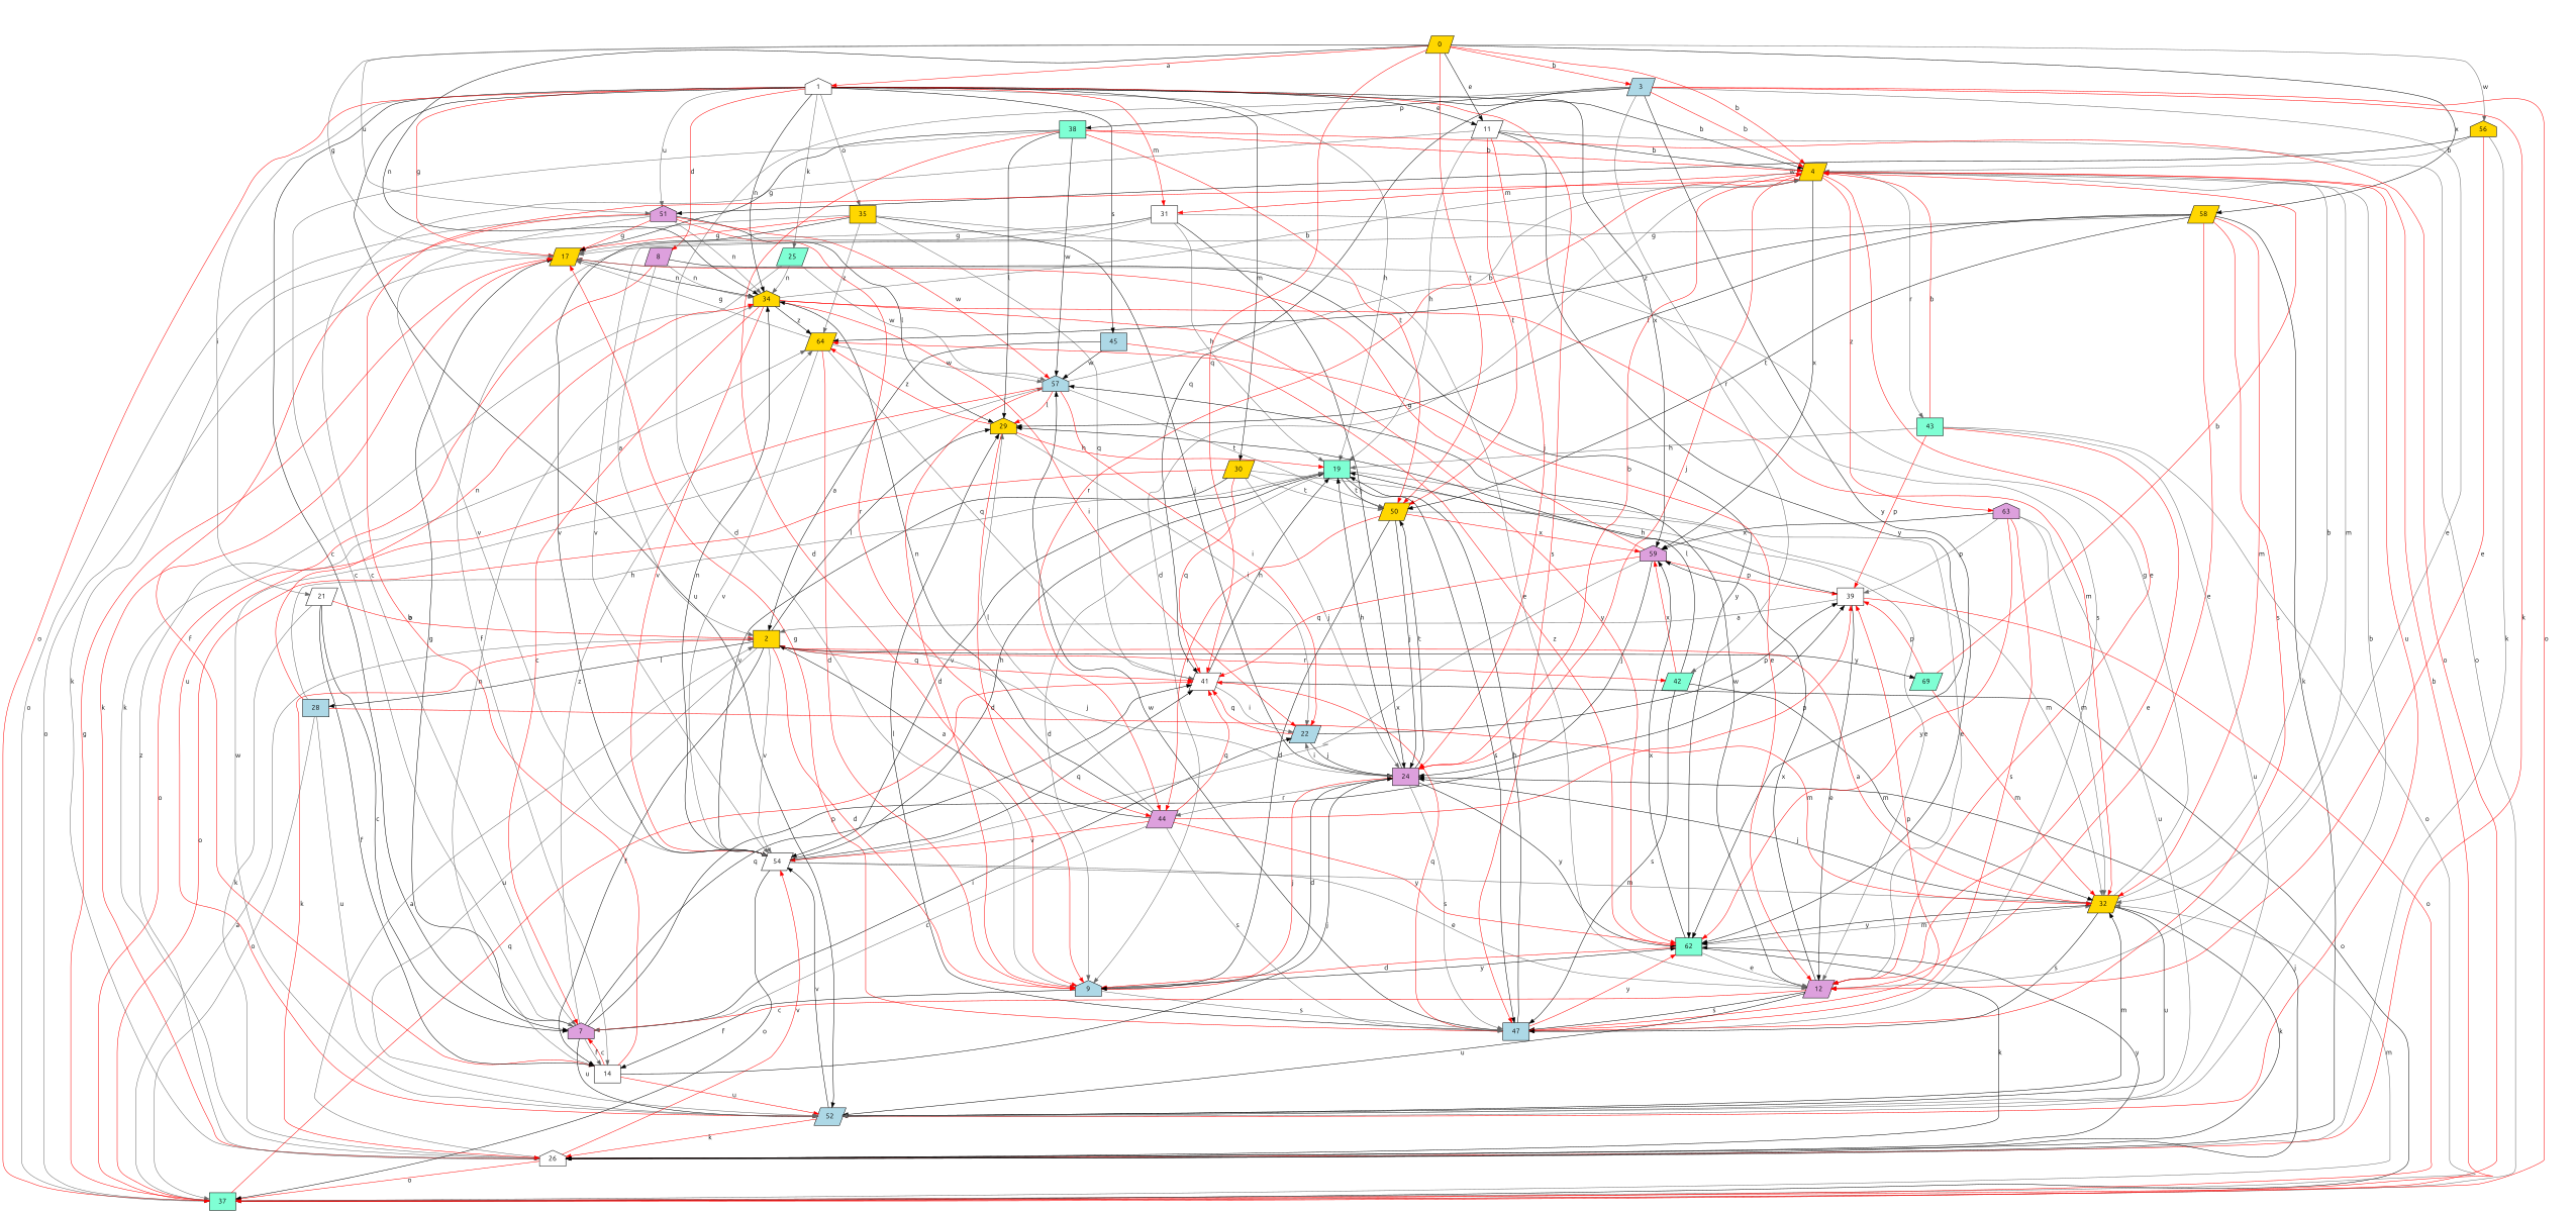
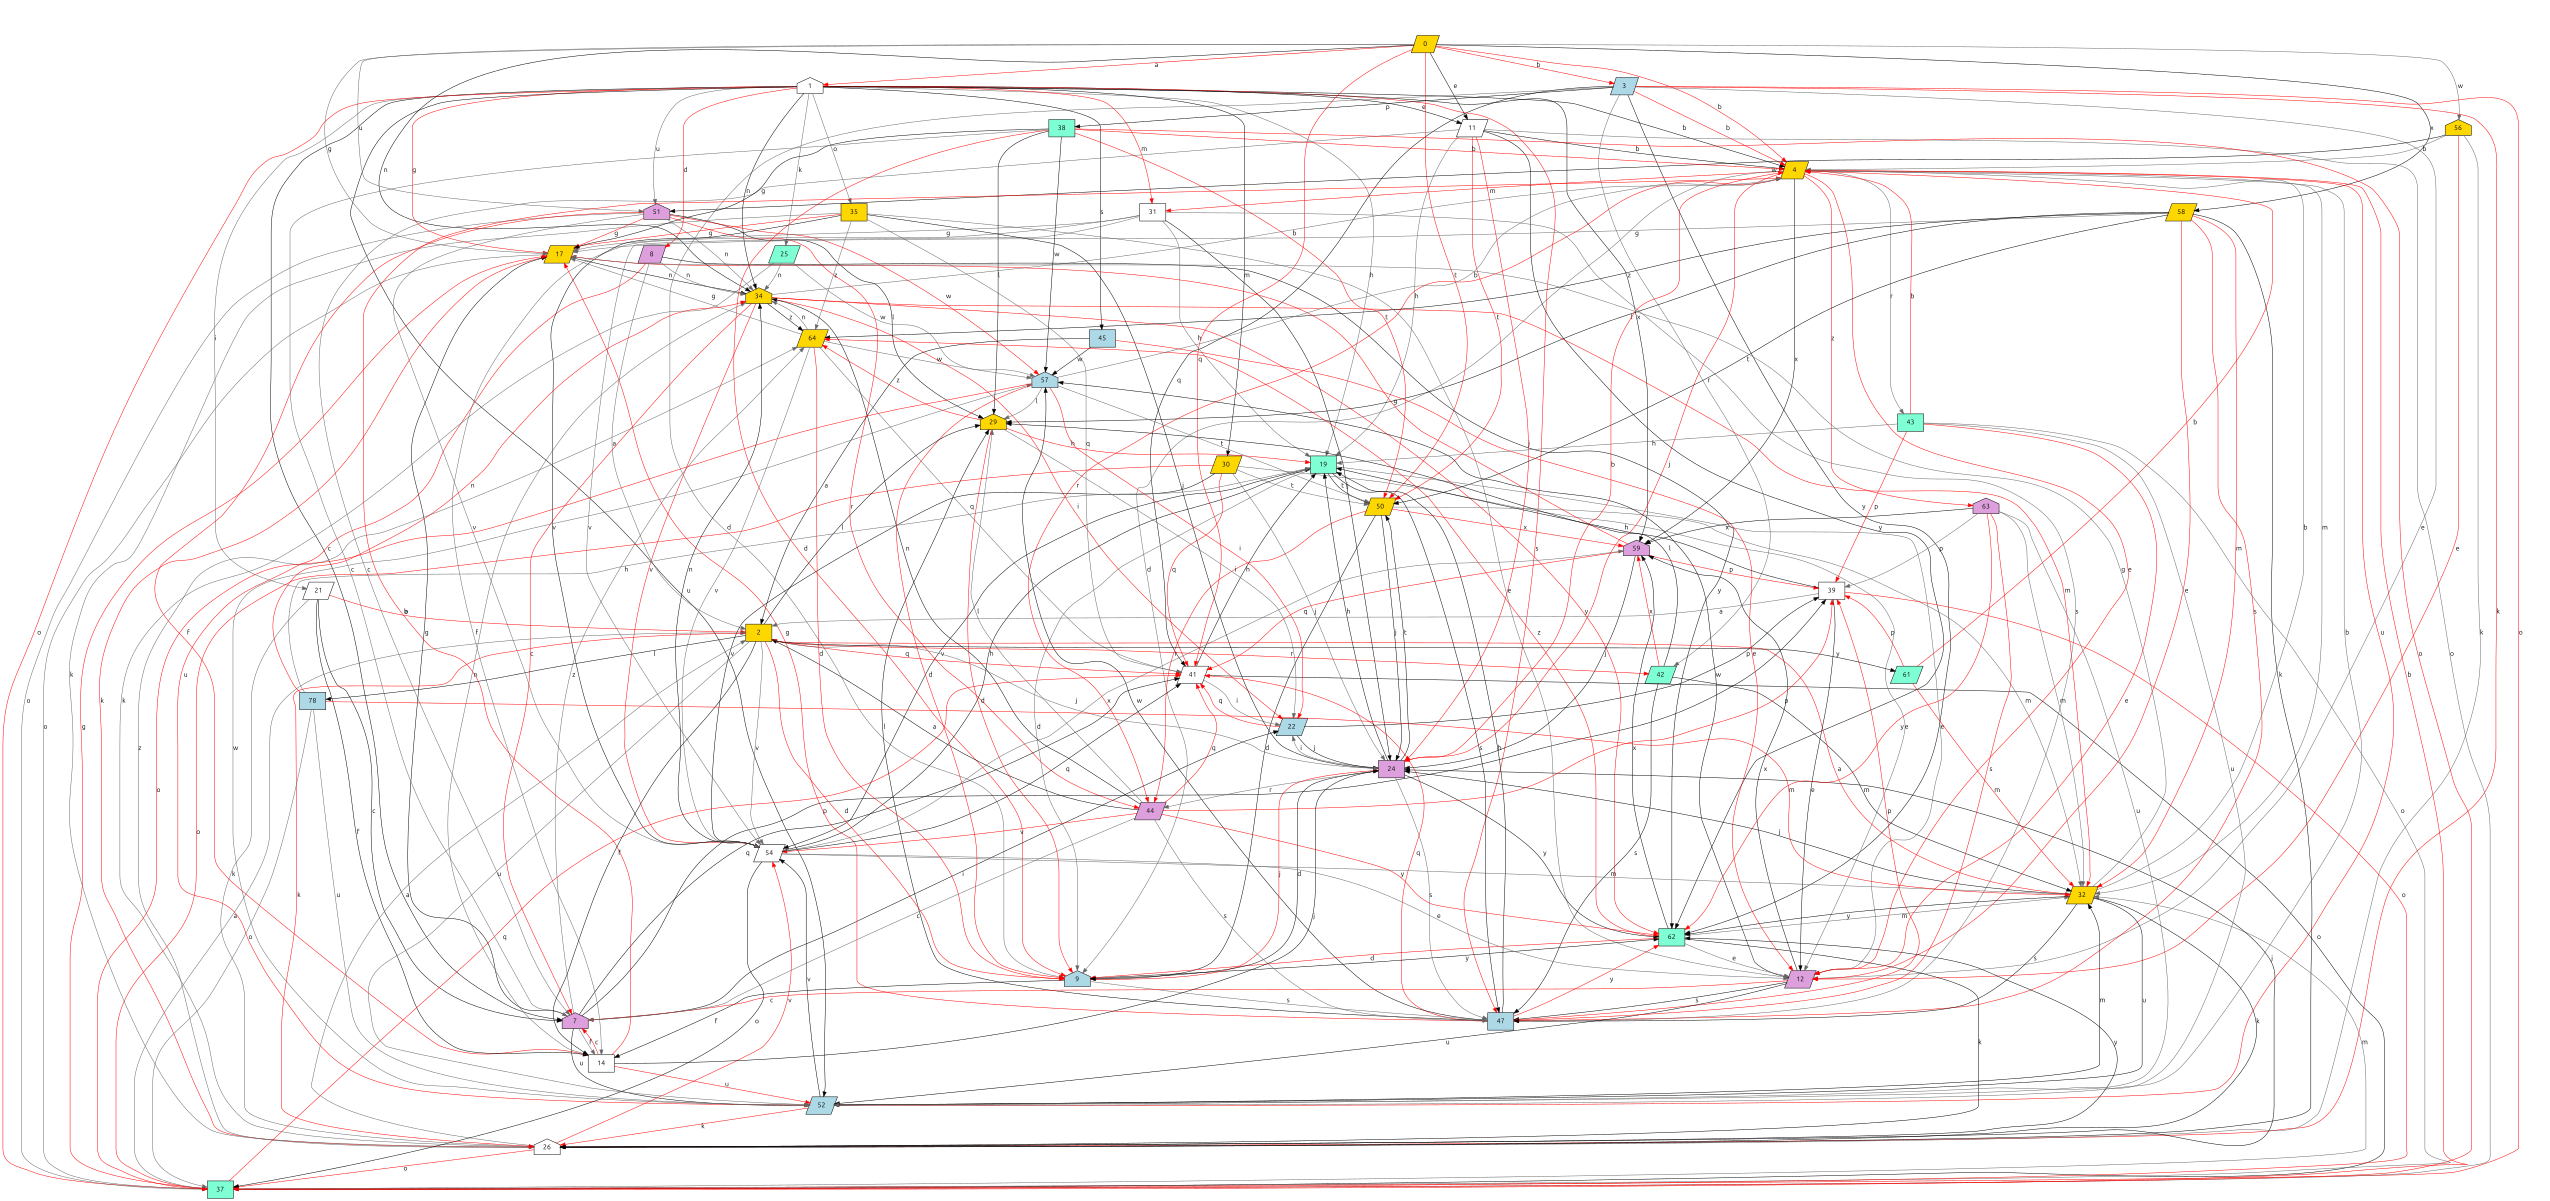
  strict digraph {
    fontname=Ubuntu
    node [fillcolor=gold fontname=Ubuntu shape=parallelogram style=filled]
    edge [color=red fontname=Ubuntu]
    1 [fillcolor=white shape=house]
    0
    3 [fillcolor=lightblue]
    4
    11 [fillcolor=white]
    17
    34 [shape=house]
    41 [fillcolor=white]
    50
    51 [fillcolor=plum shape=house]
    56 [shape=house]
    58
    7 [fillcolor=plum shape=house]
    8 [fillcolor=plum]
    19 [fillcolor=aquamarine shape=box]
    21 [fillcolor=white]
    25 [fillcolor=aquamarine]
    30
    31 [fillcolor=white shape=box]
    35 [shape=box]
    37 [fillcolor=aquamarine shape=box]
    45 [fillcolor=lightblue shape=box]
    47 [fillcolor=lightblue shape=box]
    52 [fillcolor=lightblue]
    59 [fillcolor=plum shape=house]
    9 [fillcolor=lightblue shape=house]
    26 [fillcolor=white shape=house]
    42 [fillcolor=aquamarine]
    12 [fillcolor=plum]
    38 [fillcolor=aquamarine shape=box]
    62 [fillcolor=aquamarine shape=box]
    24 [fillcolor=plum shape=box]
    63 [fillcolor=plum shape=house]
    32
    43 [fillcolor=aquamarine shape=box]
    44 [fillcolor=plum]
    54 [fillcolor=white]
    22 [fillcolor=lightblue]
    64
    14 [fillcolor=white shape=box]
    29 [shape=house]
    57 [fillcolor=lightblue shape=house]
    39 [fillcolor=white shape=box]
    2 [shape=box]
-   28 [fillcolor=lightblue shape=box]
-   61 [fillcolor=aquamarine label=69]
+   28 [fillcolor=lightblue shape=box label=78]
+   61 [fillcolor=aquamarine]
    1 -> 4 [color=black label=b]
    1 -> 11 [color=black label=e]
    1 -> 17 [label=g]
    1 -> 34 [color=black label=n]
    1 -> 51 [color=gray40 label=u]
    1 -> 7 [color=black label=c]
    1 -> 8 [label=d]
    1 -> 19 [color=gray40 label=h]
    1 -> 21 [color=gray40 label=i]
    1 -> 25 [color=gray40 label=k]
    1 -> 30 [color=black label=m]
    1 -> 31 [label=m]
    1 -> 35 [color=gray40 label=o]
    1 -> 37 [label=o]
    1 -> 45 [color=black label=s]
    1 -> 47 [label=s]
    1 -> 52 [color=black label=u]
    1 -> 59 [color=black label=x]
    0 -> 1 [label=a]
    0 -> 3 [label=b]
    0 -> 4 [label=b]
    0 -> 11 [color=black label=e]
    0 -> 17 [color=gray40 label=g]
    0 -> 34 [color=black label=n]
    0 -> 41 [label=q]
    0 -> 50 [label=t]
    0 -> 51 [color=gray40 label=u]
    0 -> 56 [color=gray40 label=w]
    0 -> 58 [color=black label=x]
    3 -> 4 [label=b]
    3 -> 41 [color=black label=q]
    3 -> 37 [label=o]
    3 -> 9 [color=gray40 label=d]
    3 -> 26 [label=k]
    3 -> 42 [color=gray40 label=r]
    3 -> 12 [color=gray40 label=e]
    3 -> 38 [color=black label=p]
    3 -> 62 [color=black label=y]
    4 -> 31 [label=m]
    4 -> 52 [label=u]
    4 -> 59 [color=black label=x]
    4 -> 9 [color=gray40 label=d]
    4 -> 12 [label=e]
    4 -> 24 [label=j]
    4 -> 63 [label=z]
    4 -> 32 [color=gray40 label=m]
    4 -> 43 [color=gray40 label=r]
    4 -> 44 [label=r]
    11 -> 4 [color=black label=b]
    11 -> 50 [label=t]
    11 -> 7 [color=gray40 label=c]
    11 -> 19 [color=gray40 label=h]
    11 -> 37 [color=gray40 label=o]
    11 -> 62 [color=black label=y]
    11 -> 24 [label=j]
    17 -> 34 [color=black label=n]
    17 -> 37 [color=gray40 label=o]
    17 -> 26 [label=k]
    34 -> 4 [color=gray40 label=b]
    34 -> 7 [label=c]
    34 -> 62 [label=y]
    34 -> 32 [label=m]
    34 -> 54 [label=v]
    34 -> 22 [label=i]
    34 -> 64 [color=black label=z]
    41 -> 19 [color=black label=h]
    41 -> 37 [color=black label=o]
    41 -> 22 [color=gray40 label=i]
    50 -> 59 [label=x]
    50 -> 9 [color=black label=d]
    50 -> 24 [color=black label=j]
    50 -> 32 [color=gray40 label=m]
    50 -> 44 [label=r]
    51 -> 17 [label=g]
    51 -> 34 [color=gray40 label=n]
    51 -> 37 [color=gray40 label=o]
    51 -> 44 [label=r]
    51 -> 54 [color=gray40 label=v]
    51 -> 14 [label=f]
    51 -> 29 [color=black label=l]
    51 -> 57 [label=w]
    56 -> 4 [color=gray40 label=b]
    56 -> 51 [color=black label=w]
    56 -> 26 [color=gray40 label=k]
    56 -> 12 [label=e]
    58 -> 17 [color=gray40 label=g]
    58 -> 50 [color=black label=t]
    58 -> 47 [label=s]
    58 -> 26 [color=black label=k]
    58 -> 12 [label=e]
    58 -> 32 [label=m]
    58 -> 64 [color=black label=z]
    58 -> 29 [color=black label=l]
    7 -> 17 [color=black label=g]
    7 -> 41 [color=black label=q]
    7 -> 52 [color=black label=u]
    7 -> 22 [color=black label=i]
    7 -> 64 [color=gray40 label=z]
    7 -> 14 [color=gray40 label=f]
    7 -> 39 [color=black label=p]
    8 -> 34 [color=gray40 label=n]
    8 -> 52 [label=u]
    8 -> 62 [color=black label=y]
    8 -> 2 [color=gray40 label=a]
    19 -> 50 [color=black label=t]
    19 -> 47 [color=black label=s]
    19 -> 9 [color=gray40 label=d]
    19 -> 12 [color=gray40 label=e]
    19 -> 54 [color=black label=v]
    21 -> 7 [color=black label=c]
    21 -> 26 [color=gray40 label=k]
    21 -> 14 [color=black label=f]
    21 -> 2 [label=a]
    25 -> 34 [color=gray40 label=n]
    25 -> 26 [color=gray40 label=k]
    25 -> 57 [color=gray40 label=w]
    30 -> 41 [label=q]
    30 -> 50 [color=gray40 label=t]
    30 -> 37 [label=o]
    30 -> 12 [color=gray40 label=e]
    30 -> 24 [color=gray40 label=j]
    30 -> 54 [color=black label=v]
    31 -> 17 [color=gray40 label=g]
    31 -> 19 [color=gray40 label=h]
    31 -> 47 [color=gray40 label=s]
    31 -> 24 [color=black label=j]
    31 -> 54 [color=gray40 label=v]
    31 -> 14 [color=gray40 label=f]
    35 -> 17 [label=g]
    35 -> 41 [color=gray40 label=q]
    35 -> 26 [color=gray40 label=k]
    35 -> 12 [color=gray40 label=e]
    35 -> 24 [color=black label=j]
    35 -> 54 [color=black label=v]
    35 -> 64 [color=gray40 label=z]
    37 -> 4 [label=b]
    37 -> 17 [label=g]
    37 -> 41 [label=q]
    37 -> 32 [color=gray40 label=m]
    37 -> 2 [color=gray40 label=a]
    45 -> 12 [label=e]
    45 -> 57 [color=black label=w]
    45 -> 2 [color=black label=a]
    47 -> 17 [label=g]
    47 -> 41 [label=q]
    47 -> 19 [color=black label=h]
    47 -> 62 [label=y]
    47 -> 29 [color=black label=l]
    47 -> 57 [color=black label=w]
    47 -> 39 [label=p]
    52 -> 4 [color=gray40 label=b]
    52 -> 26 [label=k]
    52 -> 32 [color=black label=m]
    52 -> 54 [color=black label=v]
    52 -> 57 [color=gray40 label=w]
    59 -> 17 [label=g]
    59 -> 41 [label=q]
    59 -> 24 [color=black label=j]
    59 -> 39 [label=p]
    9 -> 47 [color=gray40 label=s]
    9 -> 62 [color=black label=y]
    9 -> 24 [label=j]
    9 -> 14 [color=black label=f]
    26 -> 37 [label=o]
    26 -> 62 [color=black label=y]
    26 -> 24 [color=black label=j]
    26 -> 54 [label=v]
    26 -> 64 [color=gray40 label=z]
    26 -> 2 [color=gray40 label=a]
    42 -> 47 [color=black label=s]
    42 -> 59 [label=x]
    42 -> 32 [color=black label=m]
    42 -> 29 [color=black label=l]
    12 -> 7 [label=c]
    12 -> 47 [color=black label=s]
    12 -> 52 [color=black label=u]
    12 -> 59 [color=black label=x]
    12 -> 57 [color=black label=w]
    38 -> 4 [label=b]
    38 -> 17 [color=black label=g]
    38 -> 50 [label=t]
    38 -> 7 [color=gray40 label=c]
    38 -> 37 [label=o]
    38 -> 9 [label=d]
    38 -> 29 [color=black label=l]
    38 -> 57 [color=black label=w]
    62 -> 59 [color=black label=x]
    62 -> 9 [label=d]
    62 -> 26 [color=black label=k]
    62 -> 12 [color=gray40 label=e]
    62 -> 32 [color=gray40 label=m]
    62 -> 64 [label=z]
    24 -> 4 [label=b]
    24 -> 50 [color=black label=t]
    24 -> 19 [color=black label=h]
    24 -> 47 [color=gray40 label=s]
    24 -> 9 [color=black label=d]
    24 -> 62 [color=black label=y]
    24 -> 44 [color=gray40 label=r]
    24 -> 22 [color=gray40 label=i]
    63 -> 47 [label=s]
    63 -> 52 [color=gray40 label=u]
    63 -> 59 [color=black label=x]
    63 -> 62 [label=y]
    63 -> 32 [color=gray40 label=m]
    63 -> 39 [color=gray40 label=p]
    32 -> 4 [color=gray40 label=b]
    32 -> 17 [color=gray40 label=g]
    32 -> 47 [color=black label=s]
    32 -> 52 [color=black label=u]
    32 -> 26 [color=black label=k]
    32 -> 62 [color=black label=y]
    32 -> 24 [color=black label=j]
    32 -> 2 [label=a]
    43 -> 4 [label=b]
    43 -> 19 [color=gray40 label=h]
    43 -> 37 [color=gray40 label=o]
    43 -> 52 [color=gray40 label=u]
    43 -> 12 [label=e]
    43 -> 39 [label=p]
    44 -> 34 [color=black label=n]
    44 -> 41 [label=q]
    44 -> 7 [color=gray40 label=c]
    44 -> 47 [color=gray40 label=s]
    44 -> 62 [label=y]
    44 -> 54 [label=v]
    44 -> 29 [color=gray40 label=l]
    44 -> 39 [label=p]
    44 -> 2 [color=black label=a]
    54 -> 34 [color=black label=n]
    54 -> 41 [color=black label=q]
    54 -> 19 [color=black label=h]
    54 -> 37 [color=black label=o]
-   59 -> 54 [color=gray40 label=x]
+   54 -> 59 [color=gray40 label=x]
    54 -> 12 [color=gray40 label=e]
    54 -> 32 [color=gray40 label=m]
    22 -> 41 [label=q]
    22 -> 24 [color=black label=j]
    22 -> 39 [color=black label=p]
    64 -> 17 [color=gray40 label=g]
+   64 -> 34 [color=gray40 label=n]
    64 -> 41 [color=gray40 label=q]
    64 -> 9 [label=d]
    64 -> 54 [color=gray40 label=v]
    64 -> 57 [color=gray40 label=w]
    14 -> 4 [label=b]
    14 -> 34 [color=gray40 label=n]
    14 -> 7 [label=c]
    14 -> 52 [label=u]
    14 -> 24 [color=black label=j]
    29 -> 19 [label=h]
    29 -> 9 [label=d]
    29 -> 22 [color=gray40 label=i]
    29 -> 64 [label=z]
    57 -> 4 [color=gray40 label=b]
    57 -> 50 [color=gray40 label=t]
    57 -> 37 [label=o]
    57 -> 9 [label=d]
    57 -> 22 [label=i]
-   57 -> 29 [label=l]
+   57 -> 29 [color=gray40 label=l]
    39 -> 19 [color=black label=h]
    39 -> 37 [label=o]
    39 -> 12 [color=black label=e]
    39 -> 2 [color=gray40 label=a]
    2 -> 41 [label=q]
    2 -> 52 [color=gray40 label=u]
    2 -> 9 [label=d]
    2 -> 26 [label=k]
    2 -> 42 [label=r]
    2 -> 24 [color=gray40 label=j]
    2 -> 54 [color=gray40 label=v]
    2 -> 14 [color=black label=f]
    2 -> 29 [color=black label=l]
    2 -> 28 [color=black label=l]
    2 -> 61 [color=black label=y]
    28 -> 34 [label=n]
    28 -> 19 [color=gray40 label=h]
    28 -> 37 [color=gray40 label=o]
    28 -> 52 [color=gray40 label=u]
    28 -> 32 [label=m]
    61 -> 4 [label=b]
    61 -> 32 [label=m]
    61 -> 39 [label=p]
  }
